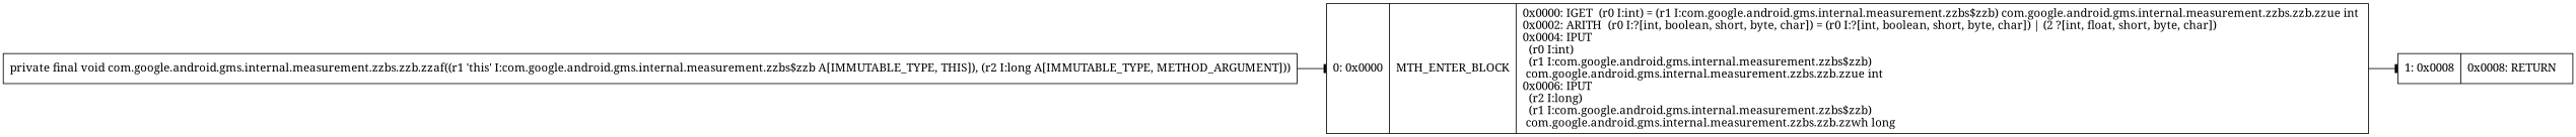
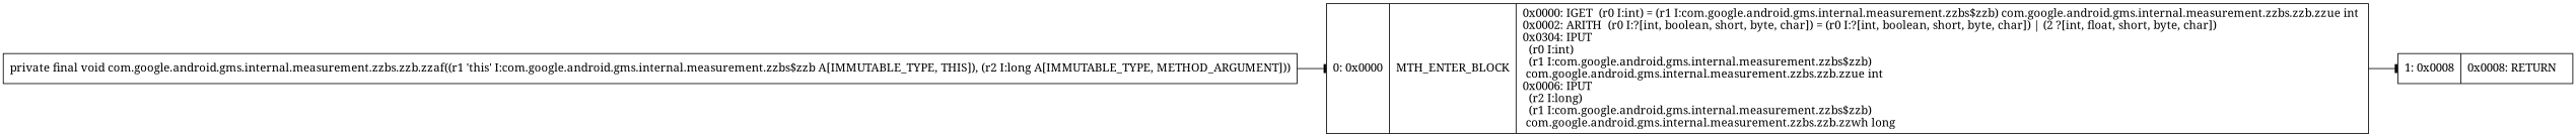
  digraph {
    rankdir=LR
    fontname="Noto Serif"
    node [shape=record fontname="Noto Serif"]
    edge [arrowhead=tee fontname="Noto Serif"]
-   n1 [label="{0\:\ 0x0000|MTH_ENTER_BLOCK\l|0x0000: IGET  (r0 I:int) = (r1 I:com.google.android.gms.internal.measurement.zzbs$zzb) com.google.android.gms.internal.measurement.zzbs.zzb.zzue int \l0x0002: ARITH  (r0 I:?[int, boolean, short, byte, char]) = (r0 I:?[int, boolean, short, byte, char]) \| (2 ?[int, float, short, byte, char]) \l0x0004: IPUT  \l  (r0 I:int)\l  (r1 I:com.google.android.gms.internal.measurement.zzbs$zzb)\l com.google.android.gms.internal.measurement.zzbs.zzb.zzue int \l0x0006: IPUT  \l  (r2 I:long)\l  (r1 I:com.google.android.gms.internal.measurement.zzbs$zzb)\l com.google.android.gms.internal.measurement.zzbs.zzb.zzwh long \l}"]
+   n1 [label="{0\:\ 0x0000|MTH_ENTER_BLOCK\l|0x0000: IGET  (r0 I:int) = (r1 I:com.google.android.gms.internal.measurement.zzbs$zzb) com.google.android.gms.internal.measurement.zzbs.zzb.zzue int \l0x0002: ARITH  (r0 I:?[int, boolean, short, byte, char]) = (r0 I:?[int, boolean, short, byte, char]) \| (2 ?[int, float, short, byte, char]) \l0x0304: IPUT  \l  (r0 I:int)\l  (r1 I:com.google.android.gms.internal.measurement.zzbs$zzb)\l com.google.android.gms.internal.measurement.zzbs.zzb.zzue int \l0x0006: IPUT  \l  (r2 I:long)\l  (r1 I:com.google.android.gms.internal.measurement.zzbs$zzb)\l com.google.android.gms.internal.measurement.zzbs.zzb.zzwh long \l}"]
    n2 [label="{1\:\ 0x0008|0x0008: RETURN   \l}"]
    n3 [label="{private final void com.google.android.gms.internal.measurement.zzbs.zzb.zzaf((r1 'this' I:com.google.android.gms.internal.measurement.zzbs$zzb A[IMMUTABLE_TYPE, THIS]), (r2 I:long A[IMMUTABLE_TYPE, METHOD_ARGUMENT])) }"]
    n1 -> n2
    n3 -> n1
  }
